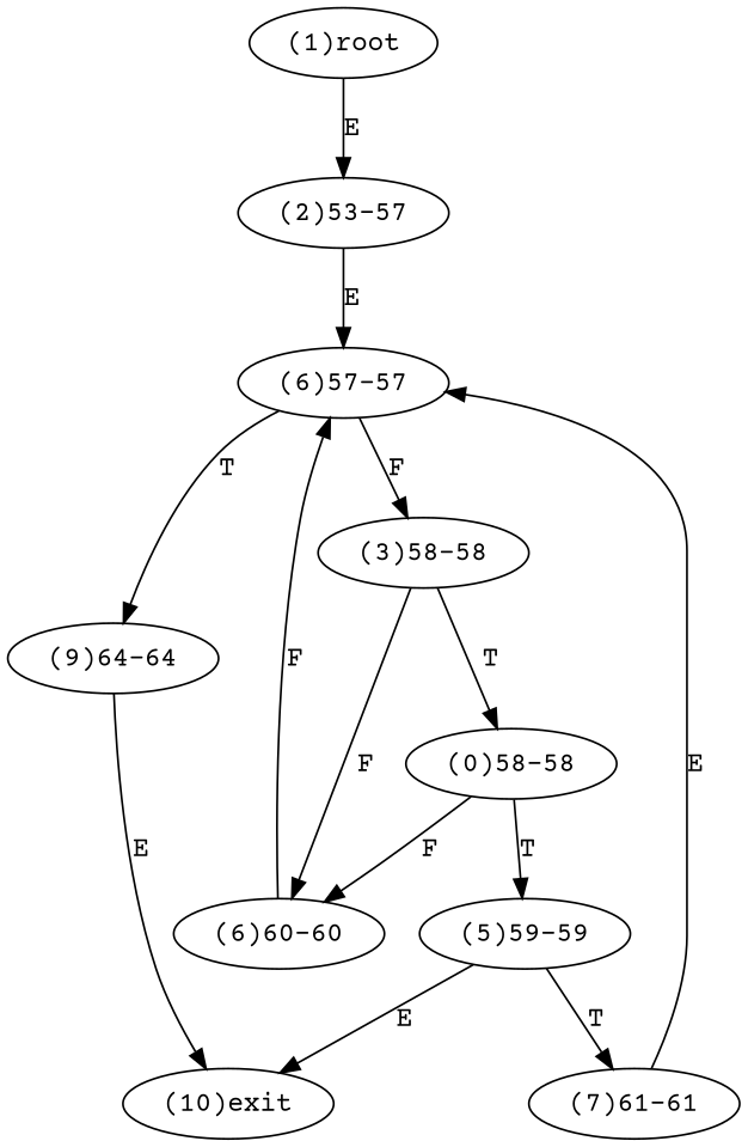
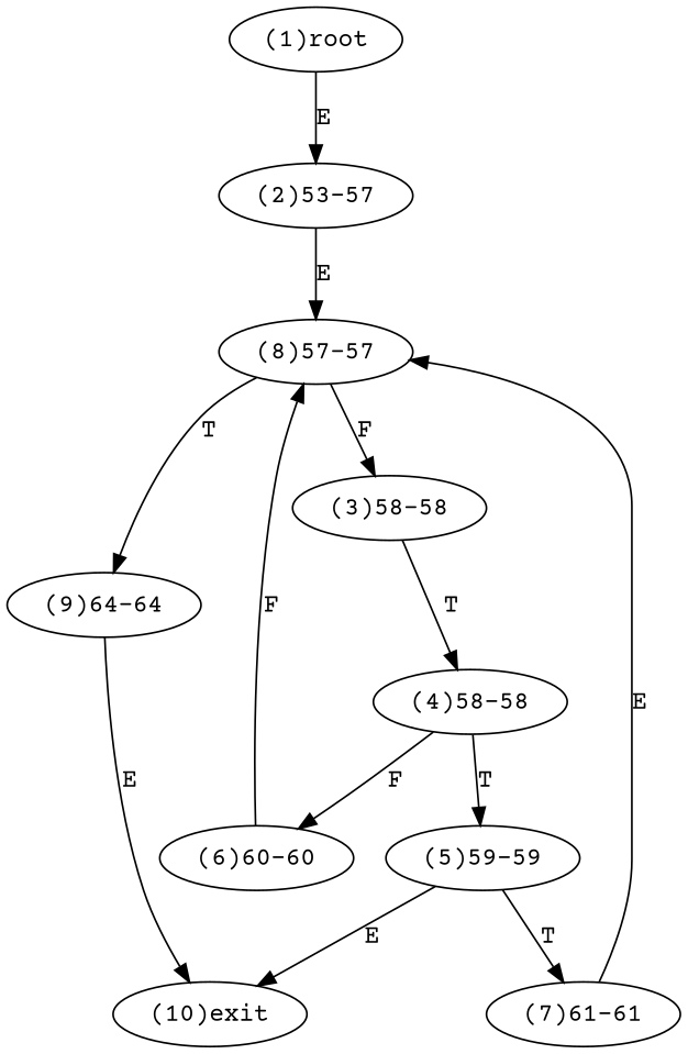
  digraph {
    fontname="Courier Prime"
    node [fontname="Courier Prime"]
    edge [fontname="Courier Prime"]
    n1 [label="(1)root"]
    n2 [label="(2)53-57"]
-   n3 [label="(6)57-57"]
+   n3 [label="(8)57-57"]
    n4 [label="(3)58-58"]
    n5 [label="(9)64-64"]
-   n6 [label="(0)58-58"]
+   n6 [label="(4)58-58"]
    n7 [label="(6)60-60"]
    n8 [label="(5)59-59"]
    n9 [label="(10)exit"]
    n10 [label="(7)61-61"]
    n1 -> n2 [label=E]
    n2 -> n3 [label=E]
    n3 -> n4 [label=F]
    n3 -> n5 [label=T]
    n4 -> n6 [label=T]
-   n4 -> n7 [label=F]
    n5 -> n9 [label=E]
    n6 -> n7 [label=F]
    n6 -> n8 [label=T]
    n7 -> n3 [label=F]
    n8 -> n9 [label=E]
    n8 -> n10 [label=T]
    n10 -> n3 [label=E]
  }
